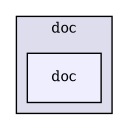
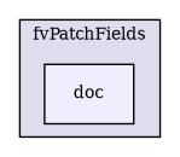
  digraph {
    compound=true
    fontname="DejaVu Serif"
    n1 [fillcolor="#eeeeff" fontname="DejaVu Serif" fontsize=10 label=doc pencolor=black shape=box style=filled]
    subgraph cluster_1 {
      bgcolor="#ddddee"
      fontsize=10
-     label=doc
+     label=fvPatchFields
      pencolor=black
      n1
    }
  }
